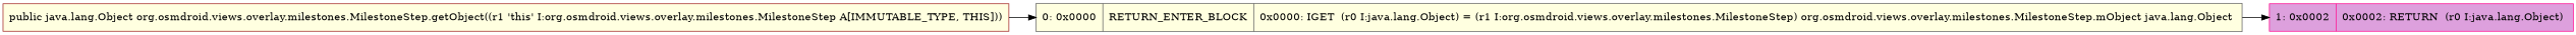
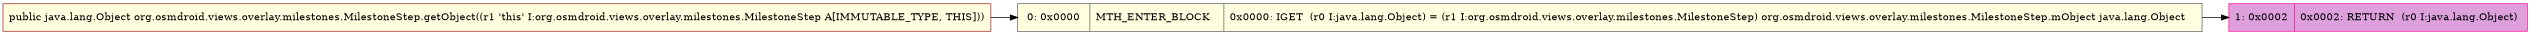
  digraph {
    rankdir=LR
    node [shape=record style=filled fillcolor=lightyellow]
-   n1 [label="{0\:\ 0x0000|RETURN_ENTER_BLOCK\l|0x0000: IGET  (r0 I:java.lang.Object) = (r1 I:org.osmdroid.views.overlay.milestones.MilestoneStep) org.osmdroid.views.overlay.milestones.MilestoneStep.mObject java.lang.Object \l}" color=gray40]
+   n1 [label="{0\:\ 0x0000|MTH_ENTER_BLOCK\l|0x0000: IGET  (r0 I:java.lang.Object) = (r1 I:org.osmdroid.views.overlay.milestones.MilestoneStep) org.osmdroid.views.overlay.milestones.MilestoneStep.mObject java.lang.Object \l}" color=gray40]
    n2 [label="{1\:\ 0x0002|0x0002: RETURN  (r0 I:java.lang.Object) \l}" fillcolor=plum color=deeppink]
    n3 [label="{public java.lang.Object org.osmdroid.views.overlay.milestones.MilestoneStep.getObject((r1 'this' I:org.osmdroid.views.overlay.milestones.MilestoneStep A[IMMUTABLE_TYPE, THIS])) }" color=brown]
    n1 -> n2
    n3 -> n1
  }
